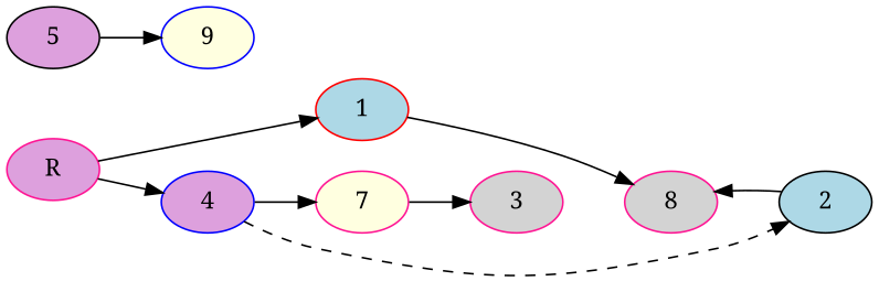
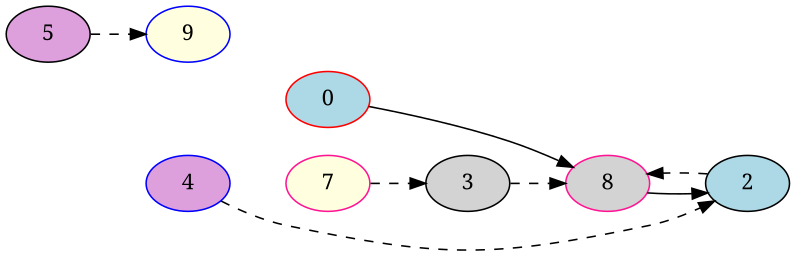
  digraph {
    fontname="Noto Serif"
    rankdir=LR
    node [color=deeppink fillcolor=plum fontname="Noto Serif" style=filled]
    edge [fontname="Noto Serif" style=solid]
-   1 [color=red fillcolor=lightblue]
+   1 [color=red fillcolor=lightblue label=0]
    8 [fillcolor=lightgrey]
    2 [color=black fillcolor=lightblue]
-   3 [fillcolor=lightgrey]
+   3 [color=black fillcolor=lightgrey]
    4 [color=blue]
    7 [fillcolor=lightyellow]
    5 [color=black]
    9 [color=blue fillcolor=lightyellow]
-   R
    1 -> 8
-   2 -> 8
+   8 -> 2
+   2 -> 8 [style=dashed]
+   3 -> 8 [style=dashed]
    4 -> 2 [style=dashed]
-   4 -> 7
-   7 -> 3
-   5 -> 9
-   R -> 1
-   R -> 4
+   7 -> 3 [style=dashed]
+   5 -> 9 [style=dashed]
  }
